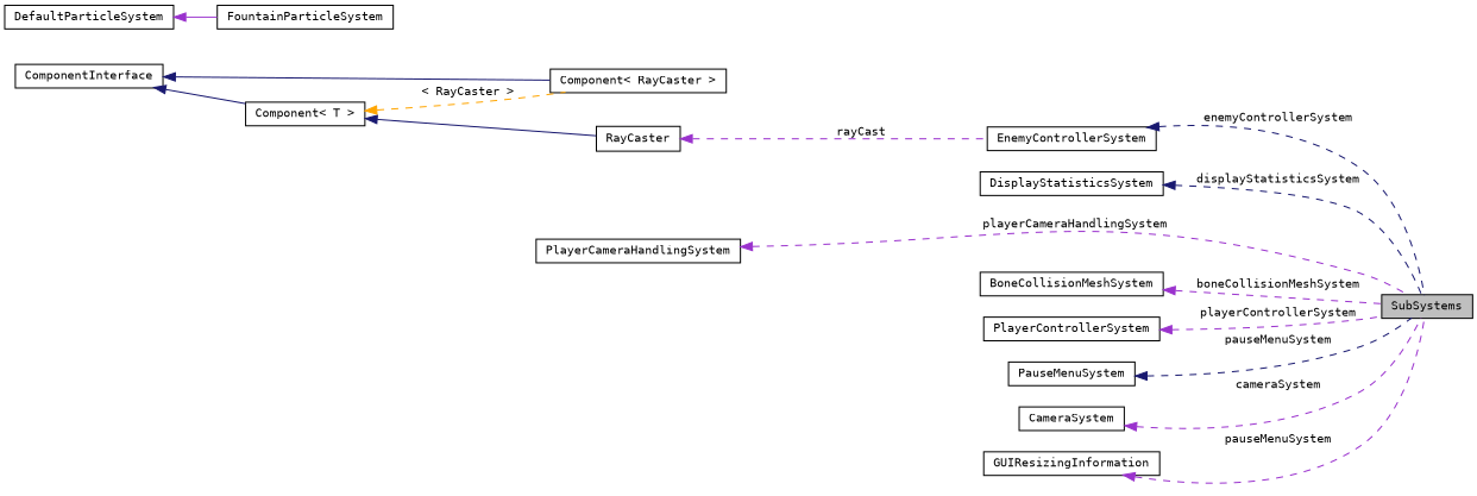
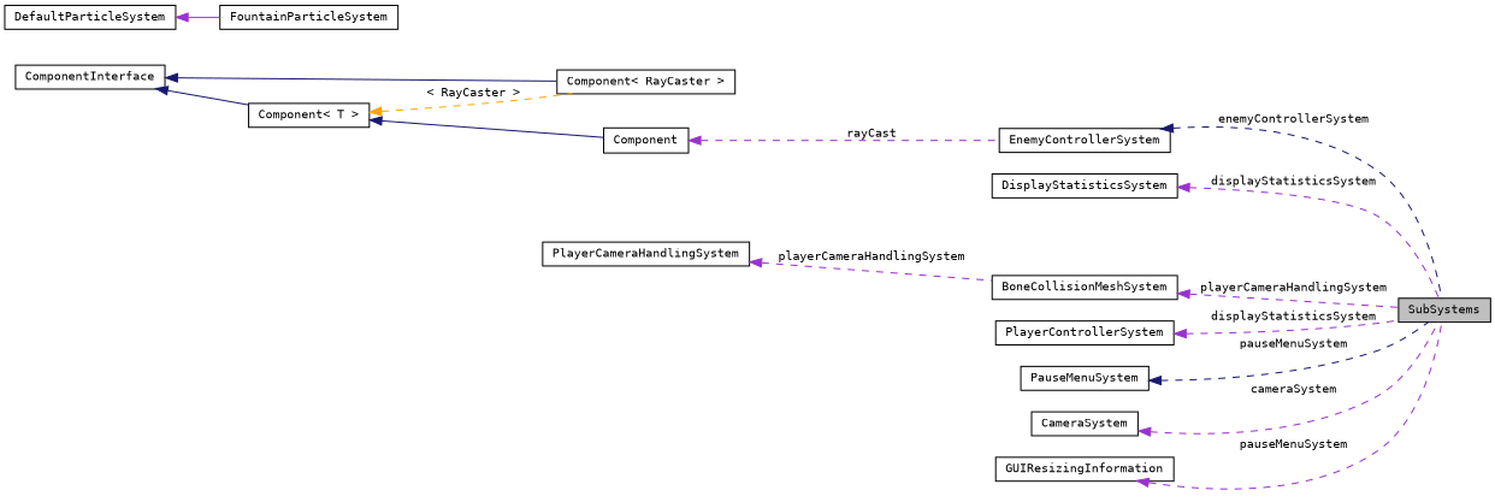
  digraph {
    fontname="DejaVu Sans Mono"
    rankdir=LR
    node [color=black fillcolor=white fontname="DejaVu Sans Mono" fontsize=10 shape=record style=filled]
    edge [color=darkorchid3 dir=back fontname="DejaVu Sans Mono" fontsize=10 labelfontname=Helvetica labelfontsize=10 style=dashed]
    n1 [fillcolor=grey75 fontcolor=black height=0.2 label=SubSystems width=0.4]
    n2 [height=0.2 label=FountainParticleSystem width=0.4]
    n3 [height=0.2 label=DefaultParticleSystem width=0.4]
    n4 [height=0.2 label=EnemyControllerSystem width=0.4]
-   n5 [height=0.2 label=RayCaster width=0.4]
+   n5 [height=0.2 label=Component width=0.4]
    n6 [height=0.2 label="Component\< RayCaster \>" width=0.4]
    n7 [height=0.2 label=ComponentInterface width=0.4]
    n8 [height=0.2 label="Component\< T \>" width=0.4]
    n9 [height=0.2 label=DisplayStatisticsSystem width=0.4]
    n10 [height=0.2 label=PlayerCameraHandlingSystem width=0.4]
    n11 [height=0.2 label=BoneCollisionMeshSystem width=0.4]
    n12 [height=0.2 label=PlayerControllerSystem width=0.4]
    n13 [height=0.2 label=PauseMenuSystem width=0.4]
    n14 [height=0.2 label=CameraSystem width=0.4]
    n15 [height=0.2 label=GUIResizingInformation width=0.4]
    n3 -> n2 [style=solid]
    n4 -> n1 [color=midnightblue label=" enemyControllerSystem"]
    n5 -> n4 [label=" rayCast"]
    n7 -> n6 [color=midnightblue style=solid]
    n7 -> n8 [color=midnightblue style=solid]
    n8 -> n5 [color=midnightblue style=solid]
    n8 -> n6 [color=orange label=" \< RayCaster \>"]
-   n9 -> n1 [color=midnightblue label=" displayStatisticsSystem"]
-   n10 -> n1 [label=" playerCameraHandlingSystem"]
-   n11 -> n1 [label=" boneCollisionMeshSystem"]
-   n12 -> n1 [label=" playerControllerSystem"]
+   n9 -> n1 [label=" displayStatisticsSystem"]
+   n10 -> n11 [label=" playerCameraHandlingSystem"]
+   n11 -> n1 [label=" playerCameraHandlingSystem"]
+   n12 -> n1 [label=" displayStatisticsSystem"]
    n13 -> n1 [color=midnightblue label=" pauseMenuSystem"]
    n14 -> n1 [label=" cameraSystem"]
    n15 -> n1 [label=" pauseMenuSystem"]
  }
